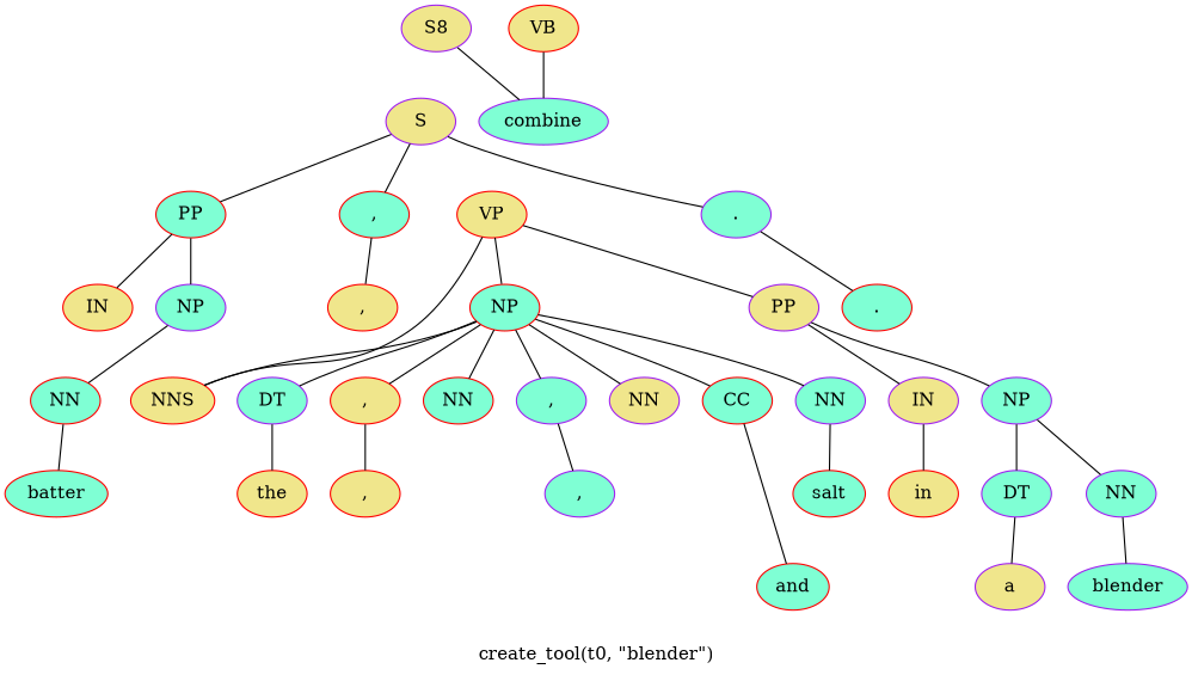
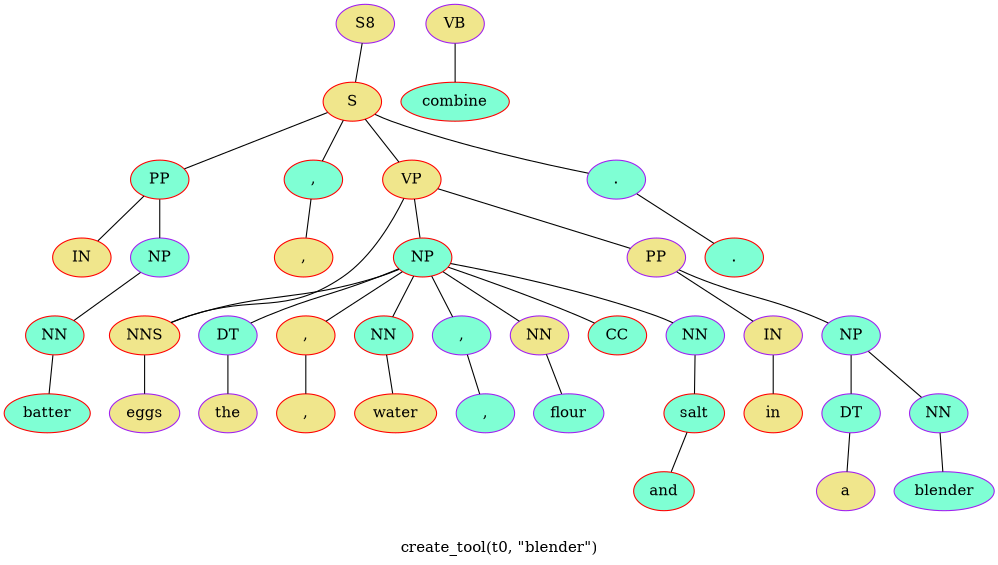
  graph {
    label="create_tool(t0, \"blender\")"
    node [color=red fillcolor=aquamarine style=filled]
    n1 [color=purple fillcolor=khaki label=S8]
-   n2 [color=purple fillcolor=khaki label=S]
+   n2 [fillcolor=khaki label=S]
    n3 [label=PP]
    n4 [label=","]
    n5 [fillcolor=khaki label=VP]
    n6 [color=purple label="."]
    n7 [fillcolor=khaki label=IN]
    n8 [color=purple label=NP]
    n9 [fillcolor=khaki label=","]
    n10 [label=NP]
    n11 [color=purple fillcolor=khaki label=PP]
    n12 [fillcolor=khaki label=NNS]
    n13 [label="."]
    n14 [label=NN]
    n15 [label=batter]
-   n16 [fillcolor=khaki label=VB]
-   n17 [color=purple label=combine]
+   n16 [color=purple fillcolor=khaki label=VB]
+   n17 [label=combine]
    n18 [color=purple label=DT]
    n19 [fillcolor=khaki label=","]
    n20 [label=NN]
    n21 [color=purple label=","]
    n22 [color=purple fillcolor=khaki label=NN]
    n23 [label=CC]
    n24 [color=purple label=NN]
    n25 [color=purple fillcolor=khaki label=IN]
    n26 [color=purple label=NP]
-   n27 [fillcolor=khaki label=the]
+   n27 [color=purple fillcolor=khaki label=the]
+   n28 [color=purple fillcolor=khaki label=eggs]
    n29 [fillcolor=khaki label=","]
+   n30 [fillcolor=khaki label=water]
    n31 [color=purple label=","]
+   n32 [color=purple label=flour]
    n33 [label=and]
    n34 [label=salt]
    n35 [fillcolor=khaki label=in]
    n36 [color=purple label=DT]
    n37 [color=purple label=NN]
    n38 [color=purple fillcolor=khaki label=a]
    n39 [color=purple label=blender]
-   n1 -- n17
+   n1 -- n2
    n2 -- n3
    n2 -- n4
+   n2 -- n5
    n2 -- n6
    n3 -- n7
    n3 -- n8
    n4 -- n9
    n5 -- n10
    n5 -- n11
    n5 -- n12
    n6 -- n13
    n8 -- n14
    n10 -- n12
    n10 -- n18
    n10 -- n19
    n10 -- n20
    n10 -- n21
    n10 -- n22
    n10 -- n23
    n10 -- n24
    n11 -- n25
    n11 -- n26
+   n12 -- n28
    n14 -- n15
    n16 -- n17
    n18 -- n27
    n19 -- n29
+   n20 -- n30
    n21 -- n31
-   n23 -- n33
+   n22 -- n32
+   n34 -- n33
    n24 -- n34
    n25 -- n35
    n26 -- n36
    n26 -- n37
    n36 -- n38
    n37 -- n39
  }
